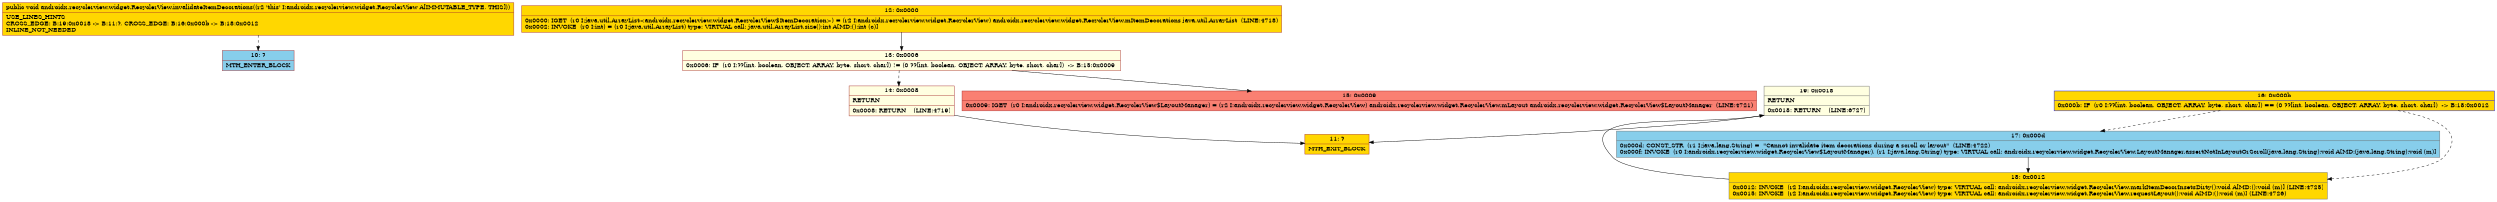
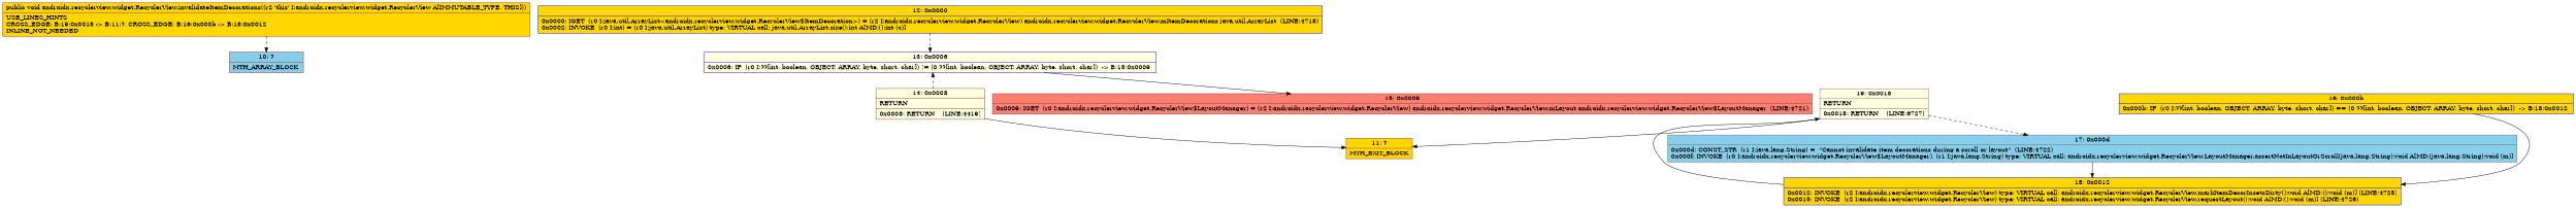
  digraph {
    node [color=brown fillcolor=gold shape=record style=filled]
    edge [style=solid]
-   n1 [fillcolor=skyblue label="{10\:\ ?|MTH_ENTER_BLOCK\l}"]
-   n2 [label="{12\:\ 0x0000|0x0000: IGET  (r0 I:java.util.ArrayList\<androidx.recyclerview.widget.RecyclerView$ItemDecoration\>) = (r2 I:androidx.recyclerview.widget.RecyclerView) androidx.recyclerview.widget.RecyclerView.mItemDecorations java.util.ArrayList  (LINE:4718)\l0x0002: INVOKE  (r0 I:int) = (r0 I:java.util.ArrayList) type: VIRTUAL call: java.util.ArrayList.size():int A[MD:():int (c)]\l}"]
-   n3 [fillcolor=lightyellow label="{13\:\ 0x0006|0x0006: IF  (r0 I:??[int, boolean, OBJECT, ARRAY, byte, short, char]) != (0 ??[int, boolean, OBJECT, ARRAY, byte, short, char])  \-\> B:15:0x0009 \l}"]
-   n4 [fillcolor=lightyellow label="{14\:\ 0x0008|RETURN\l|0x0008: RETURN    (LINE:4719)\l}"]
+   n1 [fillcolor=skyblue label="{10\:\ ?|MTH_ARRAY_BLOCK\l}"]
+   n2 [color=blue label="{12\:\ 0x0000|0x0000: IGET  (r0 I:java.util.ArrayList\<androidx.recyclerview.widget.RecyclerView$ItemDecoration\>) = (r2 I:androidx.recyclerview.widget.RecyclerView) androidx.recyclerview.widget.RecyclerView.mItemDecorations java.util.ArrayList  (LINE:4718)\l0x0002: INVOKE  (r0 I:int) = (r0 I:java.util.ArrayList) type: VIRTUAL call: java.util.ArrayList.size():int A[MD:():int (c)]\l}"]
+   n3 [color=blue fillcolor=lightyellow label="{13\:\ 0x0006|0x0006: IF  (r0 I:??[int, boolean, OBJECT, ARRAY, byte, short, char]) != (0 ??[int, boolean, OBJECT, ARRAY, byte, short, char])  \-\> B:15:0x0009 \l}"]
+   n4 [fillcolor=lightyellow label="{14\:\ 0x0008|RETURN\l|0x0008: RETURN    (LINE:4419)\l}"]
    n5 [fillcolor=salmon label="{15\:\ 0x0009|0x0009: IGET  (r0 I:androidx.recyclerview.widget.RecyclerView$LayoutManager) = (r2 I:androidx.recyclerview.widget.RecyclerView) androidx.recyclerview.widget.RecyclerView.mLayout androidx.recyclerview.widget.RecyclerView$LayoutManager  (LINE:4721)\l}"]
    n6 [label="{11\:\ ?|MTH_EXIT_BLOCK\l}"]
    n7 [color=blue label="{16\:\ 0x000b|0x000b: IF  (r0 I:??[int, boolean, OBJECT, ARRAY, byte, short, char]) == (0 ??[int, boolean, OBJECT, ARRAY, byte, short, char])  \-\> B:18:0x0012 \l}"]
    n8 [color=gray40 fillcolor=skyblue label="{17\:\ 0x000d|0x000d: CONST_STR  (r1 I:java.lang.String) =  \"Cannot invalidate item decorations during a scroll or layout\"  (LINE:4722)\l0x000f: INVOKE  (r0 I:androidx.recyclerview.widget.RecyclerView$LayoutManager), (r1 I:java.lang.String) type: VIRTUAL call: androidx.recyclerview.widget.RecyclerView.LayoutManager.assertNotInLayoutOrScroll(java.lang.String):void A[MD:(java.lang.String):void (m)]\l}"]
-   n9 [color=gray40 label="{18\:\ 0x0012|0x0012: INVOKE  (r2 I:androidx.recyclerview.widget.RecyclerView) type: VIRTUAL call: androidx.recyclerview.widget.RecyclerView.markItemDecorInsetsDirty():void A[MD:():void (m)] (LINE:4725)\l0x0015: INVOKE  (r2 I:androidx.recyclerview.widget.RecyclerView) type: VIRTUAL call: androidx.recyclerview.widget.RecyclerView.requestLayout():void A[MD:():void (m)] (LINE:4726)\l}"]
+   n9 [color=blue label="{18\:\ 0x0012|0x0012: INVOKE  (r2 I:androidx.recyclerview.widget.RecyclerView) type: VIRTUAL call: androidx.recyclerview.widget.RecyclerView.markItemDecorInsetsDirty():void A[MD:():void (m)] (LINE:4725)\l0x0015: INVOKE  (r2 I:androidx.recyclerview.widget.RecyclerView) type: VIRTUAL call: androidx.recyclerview.widget.RecyclerView.requestLayout():void A[MD:():void (m)] (LINE:4726)\l}"]
    n10 [color=gray40 fillcolor=lightyellow label="{19\:\ 0x0018|RETURN\l|0x0018: RETURN    (LINE:6727)\l}"]
    n11 [label="{public void androidx.recyclerview.widget.RecyclerView.invalidateItemDecorations((r2 'this' I:androidx.recyclerview.widget.RecyclerView A[IMMUTABLE_TYPE, THIS]))  | USE_LINES_HINTS\lCROSS_EDGE: B:19:0x0018 \-\> B:11:?, CROSS_EDGE: B:16:0x000b \-\> B:18:0x0012\lINLINE_NOT_NEEDED\l}"]
-   n2 -> n3
-   n3 -> n4 [style=dashed]
+   n2 -> n3 [style=dashed]
+   n4 -> n3 [style=dashed]
    n3 -> n5
    n4 -> n6
-   n7 -> n8 [style=dashed]
-   n7 -> n9 [style=dashed]
+   n10 -> n8 [style=dashed]
+   n7 -> n9
    n8 -> n9
    n9 -> n10
    n10 -> n6
    n11 -> n1 [style=dashed]
  }
